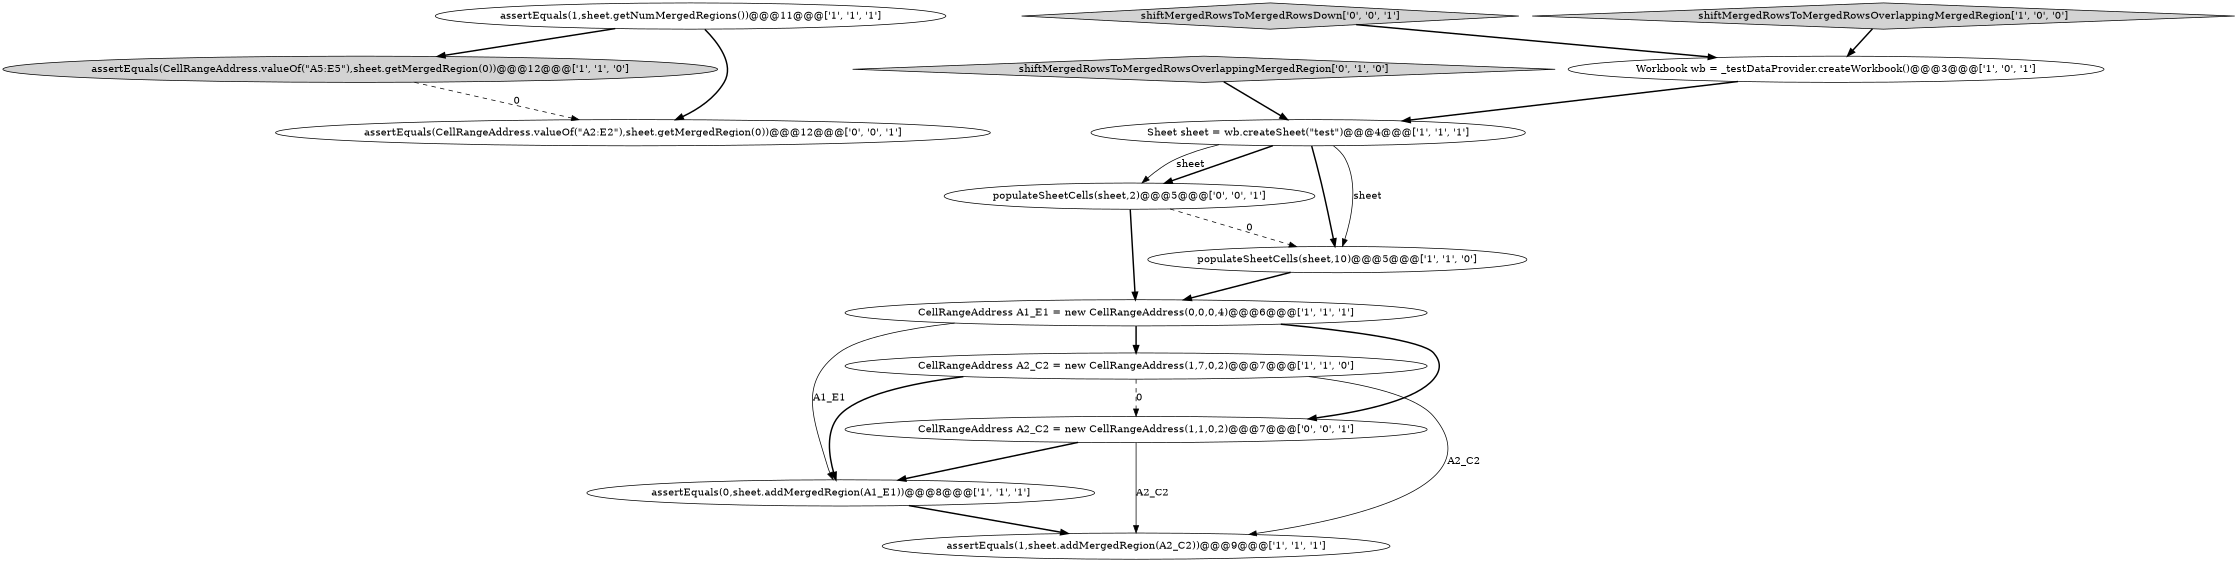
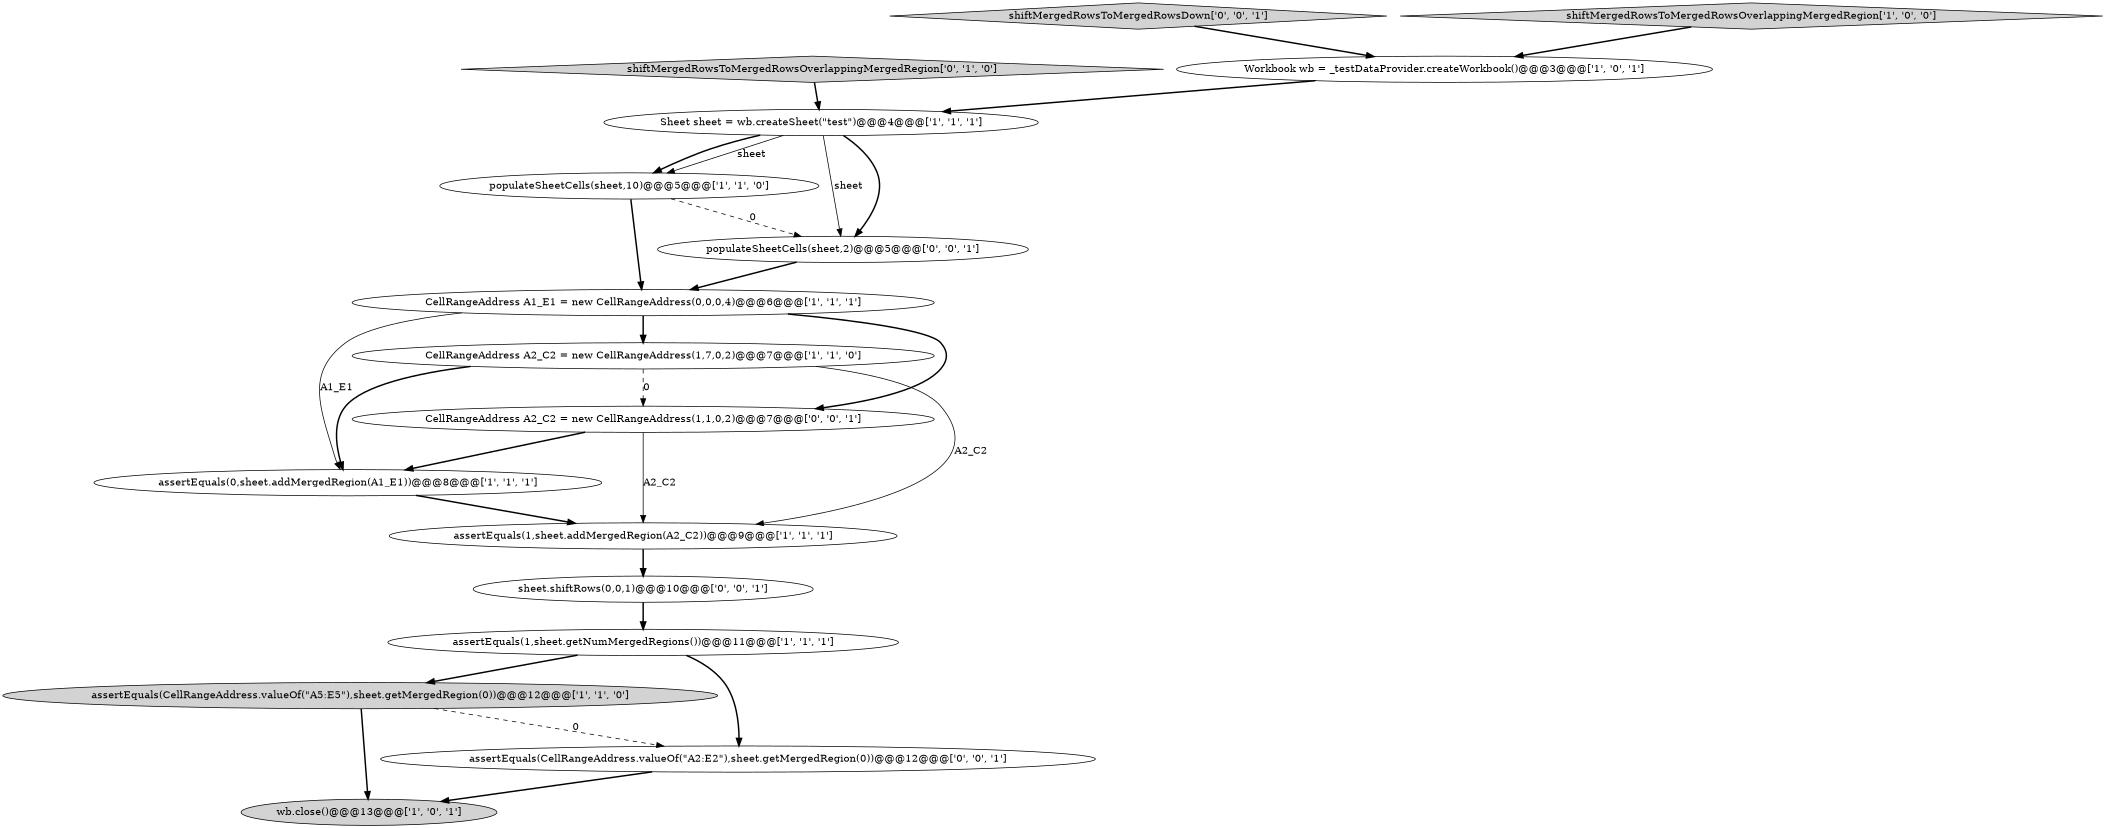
  digraph {
    node [fillcolor=white shape=ellipse style=filled]
    edge [style=bold]
+   n1 [label="sheet.shiftRows(0,0,1)@@@10@@@['0', '0', '1']"]
    n2 [label="assertEquals(1,sheet.getNumMergedRegions())@@@11@@@['1', '1', '1']"]
    n3 [fillcolor=lightgray label="assertEquals(CellRangeAddress.valueOf(\"A5:E5\"),sheet.getMergedRegion(0))@@@12@@@['1', '1', '0']"]
    n4 [label="assertEquals(CellRangeAddress.valueOf(\"A2:E2\"),sheet.getMergedRegion(0))@@@12@@@['0', '0', '1']"]
    n5 [label="CellRangeAddress A2_C2 = new CellRangeAddress(1,7,0,2)@@@7@@@['1', '1', '0']"]
    n6 [label="CellRangeAddress A2_C2 = new CellRangeAddress(1,1,0,2)@@@7@@@['0', '0', '1']"]
    n7 [label="assertEquals(1,sheet.addMergedRegion(A2_C2))@@@9@@@['1', '1', '1']"]
    n8 [label="assertEquals(0,sheet.addMergedRegion(A1_E1))@@@8@@@['1', '1', '1']"]
+   n9 [fillcolor=lightgray label="wb.close()@@@13@@@['1', '0', '1']"]
    n10 [label="populateSheetCells(sheet,10)@@@5@@@['1', '1', '0']"]
    n11 [label="populateSheetCells(sheet,2)@@@5@@@['0', '0', '1']"]
    n12 [label="CellRangeAddress A1_E1 = new CellRangeAddress(0,0,0,4)@@@6@@@['1', '1', '1']"]
    n13 [fillcolor=lightgray label="shiftMergedRowsToMergedRowsOverlappingMergedRegion['0', '1', '0']" shape=diamond]
    n14 [label="Sheet sheet = wb.createSheet(\"test\")@@@4@@@['1', '1', '1']"]
    n15 [label="Workbook wb = _testDataProvider.createWorkbook()@@@3@@@['1', '0', '1']"]
    n16 [fillcolor=lightgray label="shiftMergedRowsToMergedRowsDown['0', '0', '1']" shape=diamond]
    n17 [fillcolor=lightgray label="shiftMergedRowsToMergedRowsOverlappingMergedRegion['1', '0', '0']" shape=diamond]
+   n1 -> n2
    n2 -> n3
    n2 -> n4
    n3 -> n4 [label=0 style=dashed]
+   n3 -> n9
+   n4 -> n9
    n5 -> n6 [label=0 style=dashed]
    n5 -> n7 [label=A2_C2 style=solid]
    n5 -> n8
    n6 -> n7 [label=A2_C2 style=solid]
    n6 -> n8
+   n7 -> n1
    n8 -> n7
-   n11 -> n10 [label=0 style=dashed]
+   n10 -> n11 [label=0 style=dashed]
    n10 -> n12
    n11 -> n12
    n12 -> n5
    n12 -> n6
    n12 -> n8 [label=A1_E1 style=solid]
    n13 -> n14
    n14 -> n10 [label=sheet style=solid]
    n14 -> n10
    n14 -> n11
    n14 -> n11 [label=sheet style=solid]
    n15 -> n14
    n16 -> n15
    n17 -> n15
  }
